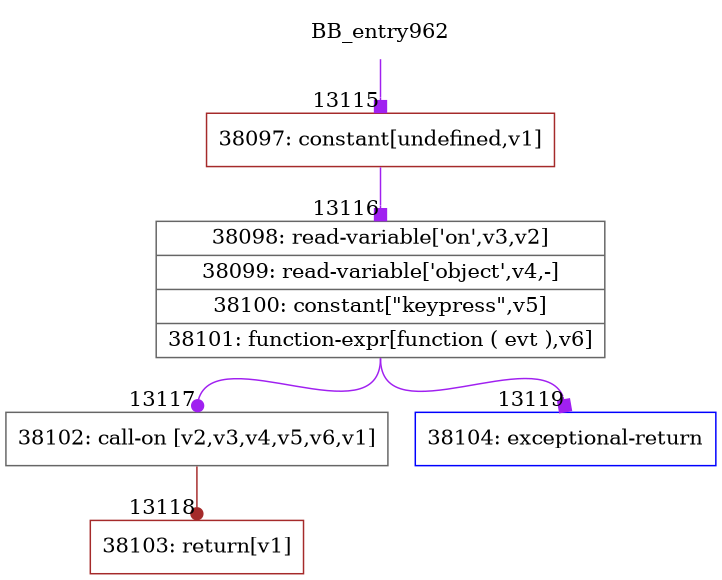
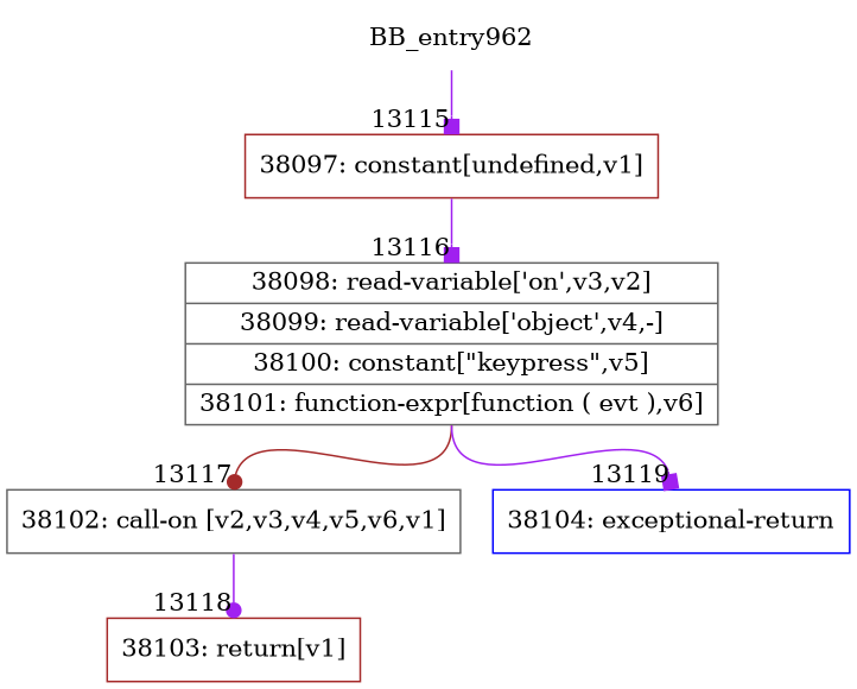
  digraph {
    rankdir=TD
    node [color=brown shape=record]
    edge [arrowhead=box color=purple headport=n tailport=s]
    BB_entry962 [shape=none]
    n2 [label="{38097: constant[undefined,v1]}"]
    n3 [color=gray40 label="{38098: read-variable['on',v3,v2]|38099: read-variable['object',v4,-]|38100: constant[\"keypress\",v5]|38101: function-expr[function ( evt ),v6]}"]
    n4 [color=gray40 label="{38102: call-on [v2,v3,v4,v5,v6,v1]}"]
    n5 [color=blue label="{38104: exceptional-return}"]
    n6 [label="{38103: return[v1]}"]
    BB_entry962 -> n2 [headlabel="    13115"]
    n2 -> n3 [headlabel="      13116"]
-   n3 -> n4 [arrowhead=dot headlabel="      13117"]
+   n3 -> n4 [arrowhead=dot color=brown headlabel="      13117"]
    n3 -> n5 [headlabel="      13119"]
-   n4 -> n6 [arrowhead=dot color=brown headlabel="      13118"]
+   n4 -> n6 [arrowhead=dot headlabel="      13118"]
  }
